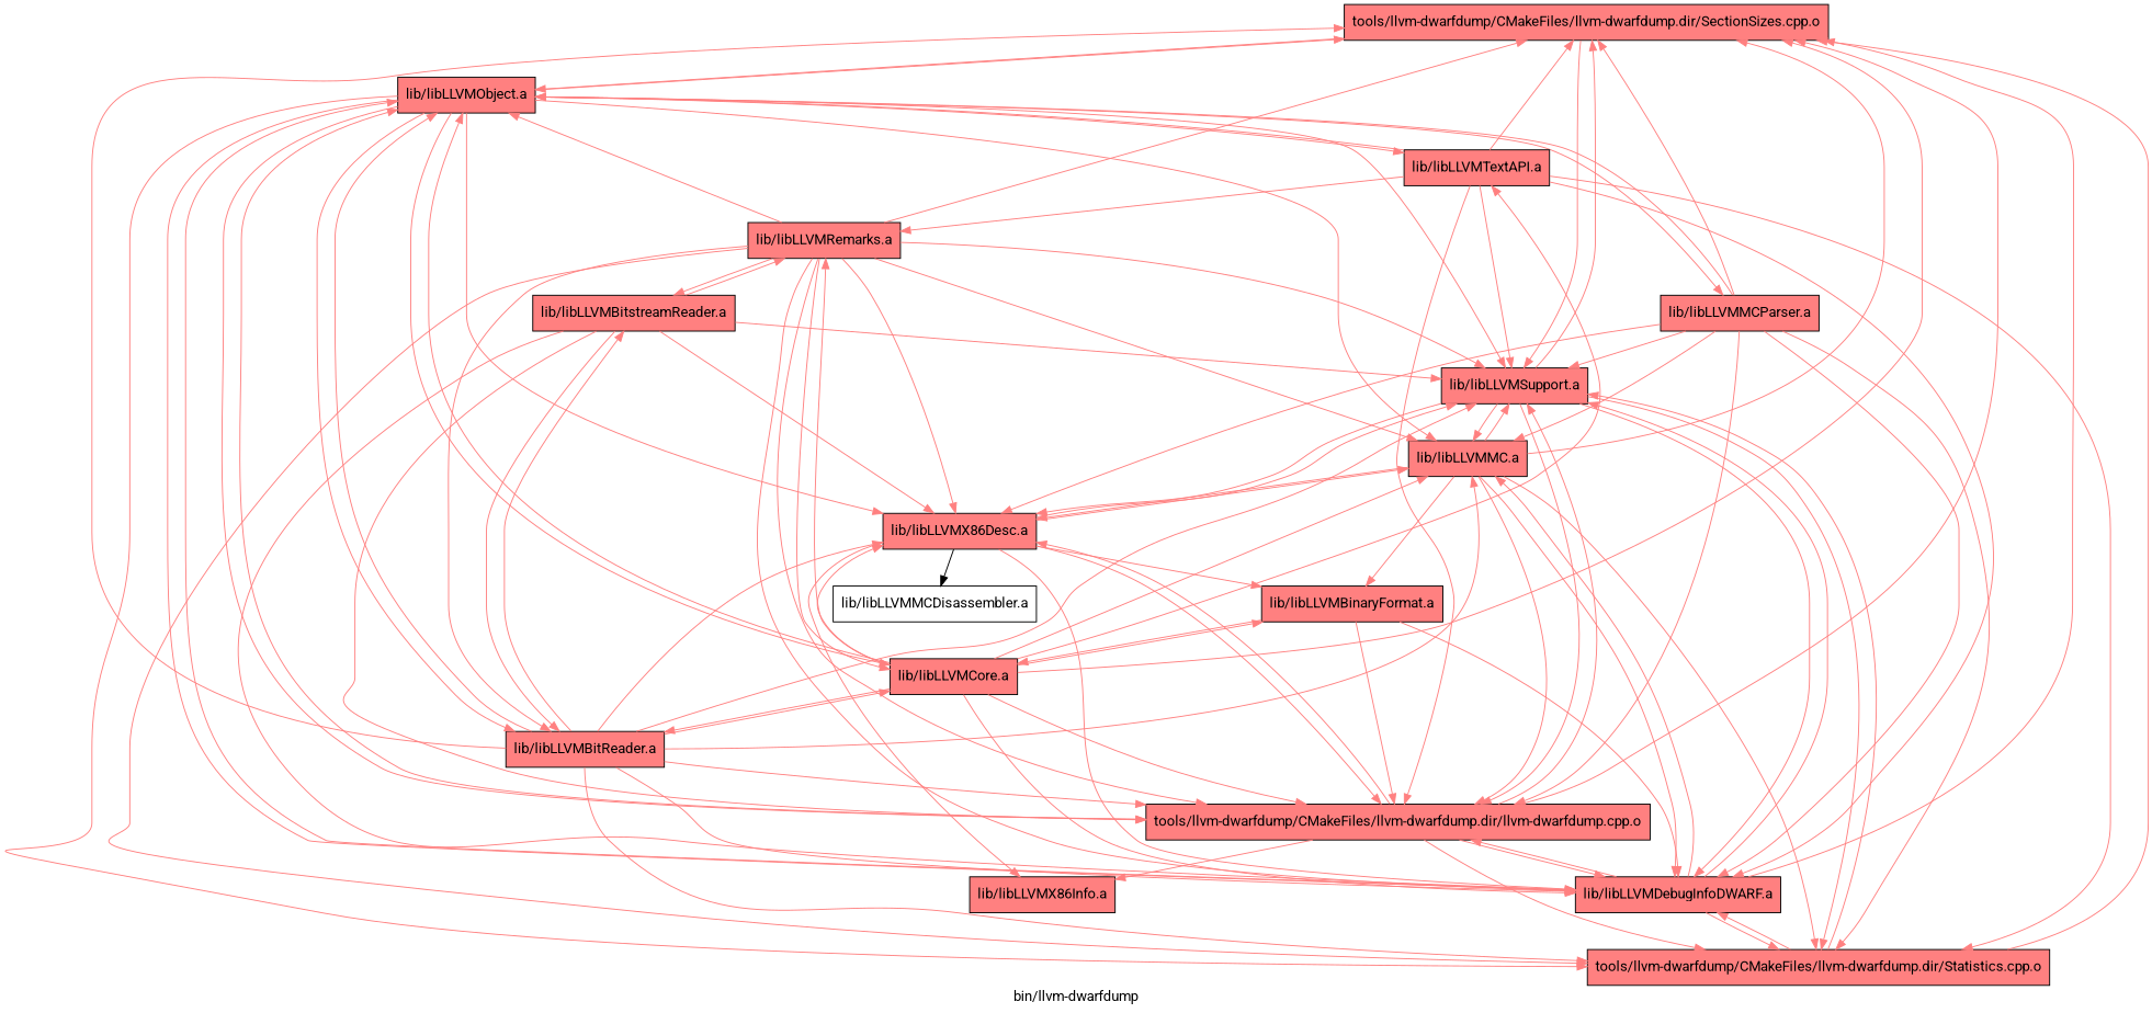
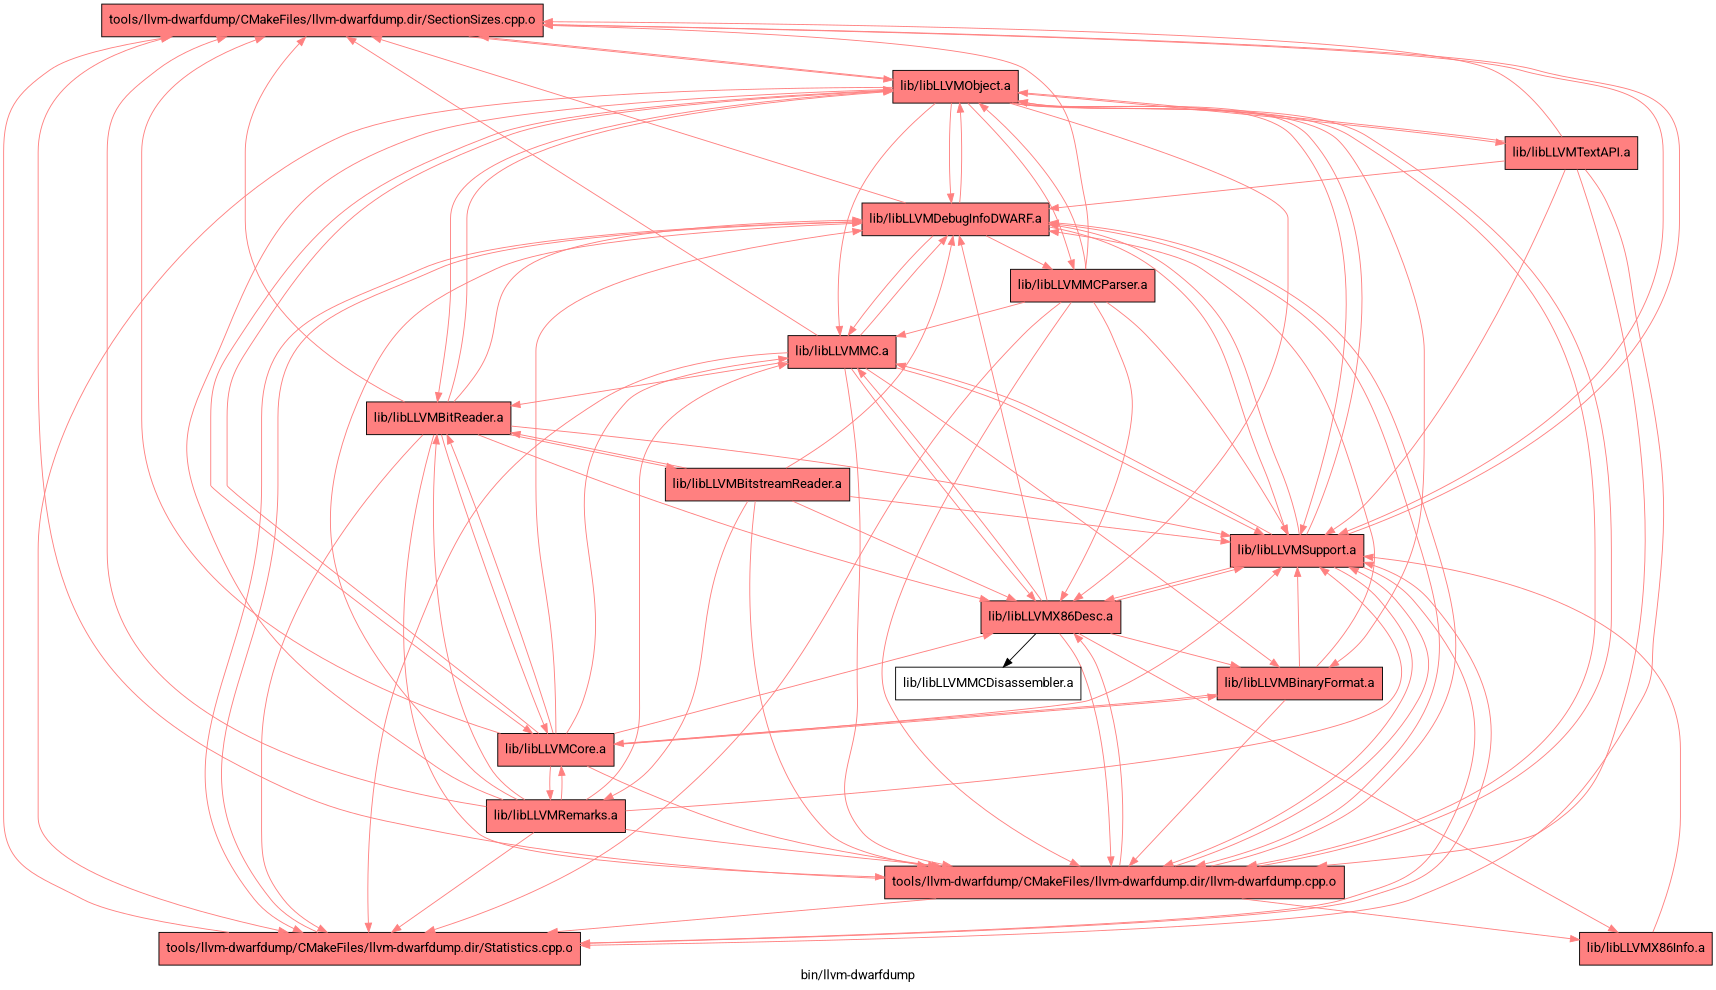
  digraph {
    fontname=Roboto
    label="bin/llvm-dwarfdump"
    node [fillcolor="1.000000 0.5 1" fontname=Roboto shape=record style=filled]
    edge [color="1.000000 0.5 1" fontname=Roboto]
    n1 [label="{tools/llvm-dwarfdump/CMakeFiles/llvm-dwarfdump.dir/SectionSizes.cpp.o}"]
    n2 [label="{lib/libLLVMObject.a}"]
    n3 [label="{lib/libLLVMSupport.a}"]
    n4 [label="{tools/llvm-dwarfdump/CMakeFiles/llvm-dwarfdump.dir/Statistics.cpp.o}"]
    n5 [label="{tools/llvm-dwarfdump/CMakeFiles/llvm-dwarfdump.dir/llvm-dwarfdump.cpp.o}"]
    n6 [label="{lib/libLLVMDebugInfoDWARF.a}"]
    n7 [label="{lib/libLLVMBinaryFormat.a}"]
    n8 [label="{lib/libLLVMX86Desc.a}"]
    n9 [label="{lib/libLLVMMC.a}"]
    n10 [label="{lib/libLLVMBitReader.a}"]
    n11 [label="{lib/libLLVMCore.a}"]
    n12 [label="{lib/libLLVMMCParser.a}"]
    n13 [label="{lib/libLLVMTextAPI.a}"]
    n14 [label="{lib/libLLVMX86Info.a}"]
    n15 [label="{lib/libLLVMMCDisassembler.a}" fillcolor="" style=""]
    n16 [label="{lib/libLLVMBitstreamReader.a}"]
    n17 [label="{lib/libLLVMRemarks.a}"]
    n1 -> n2
    n1 -> n3
    n2 -> n1
    n2 -> n3
    n2 -> n4
    n2 -> n5
    n2 -> n6
+   n2 -> n7
    n2 -> n8
    n2 -> n9
    n2 -> n10
    n2 -> n11
    n2 -> n12
    n2 -> n13
    n3 -> n1
+   n3 -> n2
    n3 -> n4
    n3 -> n5
    n3 -> n6
    n3 -> n8
    n3 -> n9
    n4 -> n1
    n4 -> n3
    n4 -> n6
    n5 -> n1
    n5 -> n2
    n5 -> n3
    n5 -> n4
    n5 -> n6
    n5 -> n8
    n5 -> n14
    n6 -> n1
    n6 -> n2
    n6 -> n3
    n6 -> n4
    n6 -> n5
    n6 -> n9
+   n7 -> n3
    n7 -> n5
    n7 -> n6
    n7 -> n11
    n8 -> n3
    n8 -> n5
    n8 -> n6
    n8 -> n7
    n8 -> n9
    n8 -> n14
    n8 -> n15 [color=""]
    n9 -> n1
    n9 -> n3
    n9 -> n4
    n9 -> n5
    n9 -> n6
    n9 -> n7
    n9 -> n8
    n10 -> n1
    n10 -> n2
    n10 -> n3
    n10 -> n4
    n10 -> n5
    n10 -> n6
    n10 -> n8
-   n10 -> n9
+   n9 -> n10
    n10 -> n11
    n10 -> n16
    n11 -> n1
    n11 -> n2
-   n11 -> n13
+   n11 -> n3
    n11 -> n5
    n11 -> n6
    n11 -> n7
    n11 -> n8
    n11 -> n9
    n11 -> n10
    n11 -> n17
    n12 -> n1
    n12 -> n2
    n12 -> n3
    n12 -> n4
    n12 -> n5
-   n12 -> n6
+   n6 -> n12
    n12 -> n8
    n12 -> n9
    n13 -> n1
    n13 -> n2
    n13 -> n3
    n13 -> n4
    n13 -> n5
    n13 -> n6
-   n13 -> n17
+   n14 -> n3
    n16 -> n3
    n16 -> n5
    n16 -> n6
    n16 -> n8
    n16 -> n10
    n16 -> n17
    n17 -> n1
    n17 -> n2
    n17 -> n3
    n17 -> n4
    n17 -> n5
    n17 -> n6
-   n17 -> n8
    n17 -> n9
    n17 -> n10
    n17 -> n11
-   n17 -> n16
  }
